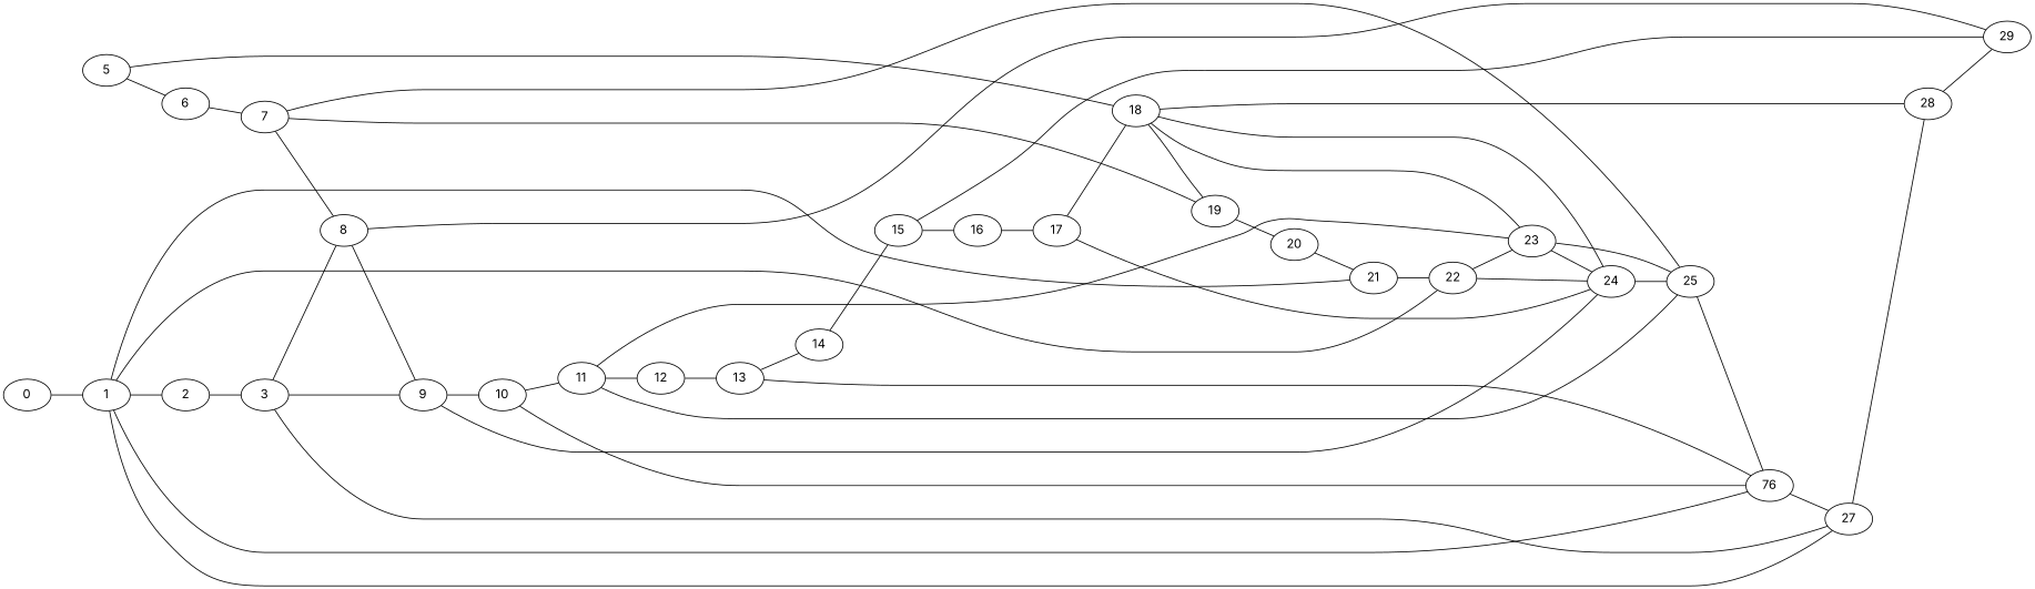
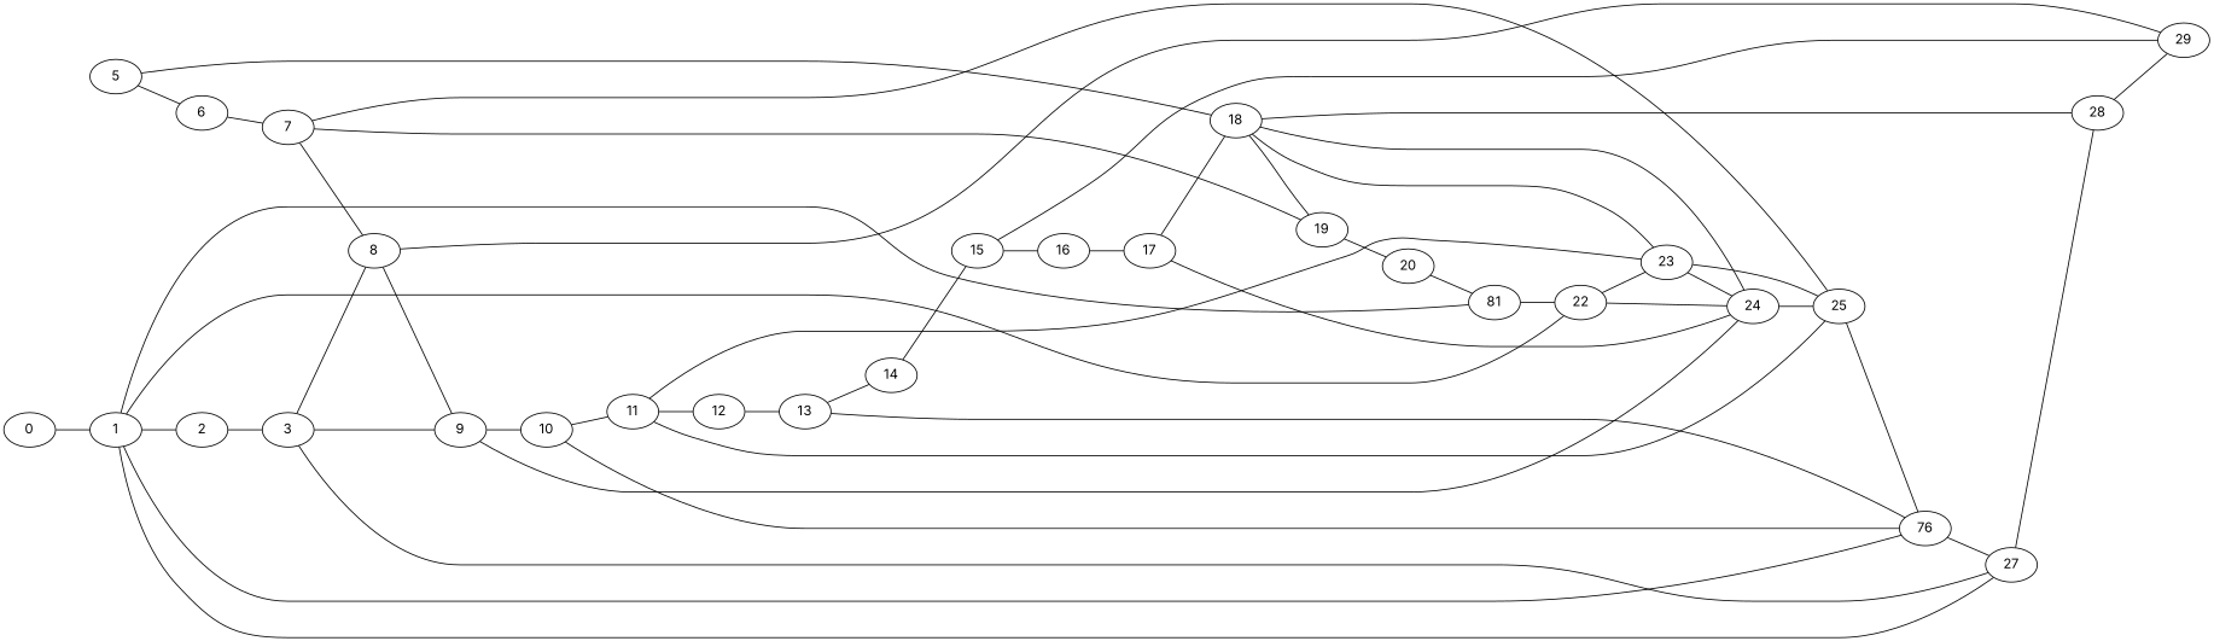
  graph {
    fontname=Inter
    rankdir=LR
    node [fontname=Inter]
    edge [fontname=Inter]
    0
    1
    2
-   21
+   21 [label=81]
    n5 [label=76]
    22
    27
    3
    24
    23
    28
    9
    8
    25
    29
    10
    5
    6
    18
    19
    20
    11
    7
    12
    13
    14
    15
    16
    17
    0 -- 1
    1 -- 2
    1 -- 21
    1 -- n5
    1 -- 22
    1 -- 27
    2 -- 3
    21 -- 22
    n5 -- 27
    22 -- 24
    22 -- 23
    27 -- 28
    3 -- 27
    3 -- 9
    3 -- 8
    24 -- 25
    23 -- 24
    23 -- 25
    28 -- 29
    9 -- 24
    9 -- 10
    8 -- 9
    8 -- 29
    25 -- n5
    10 -- n5
    10 -- 11
    5 -- 6
    5 -- 18
    6 -- 7
    18 -- 24
    18 -- 23
    18 -- 28
    18 -- 19
    19 -- 20
    20 -- 21
    11 -- 23
    11 -- 25
    11 -- 12
    7 -- 8
    7 -- 25
    7 -- 19
    12 -- 13
    13 -- n5
    13 -- 14
    14 -- 15
    15 -- 29
    15 -- 16
    16 -- 17
    17 -- 24
    17 -- 18
  }
